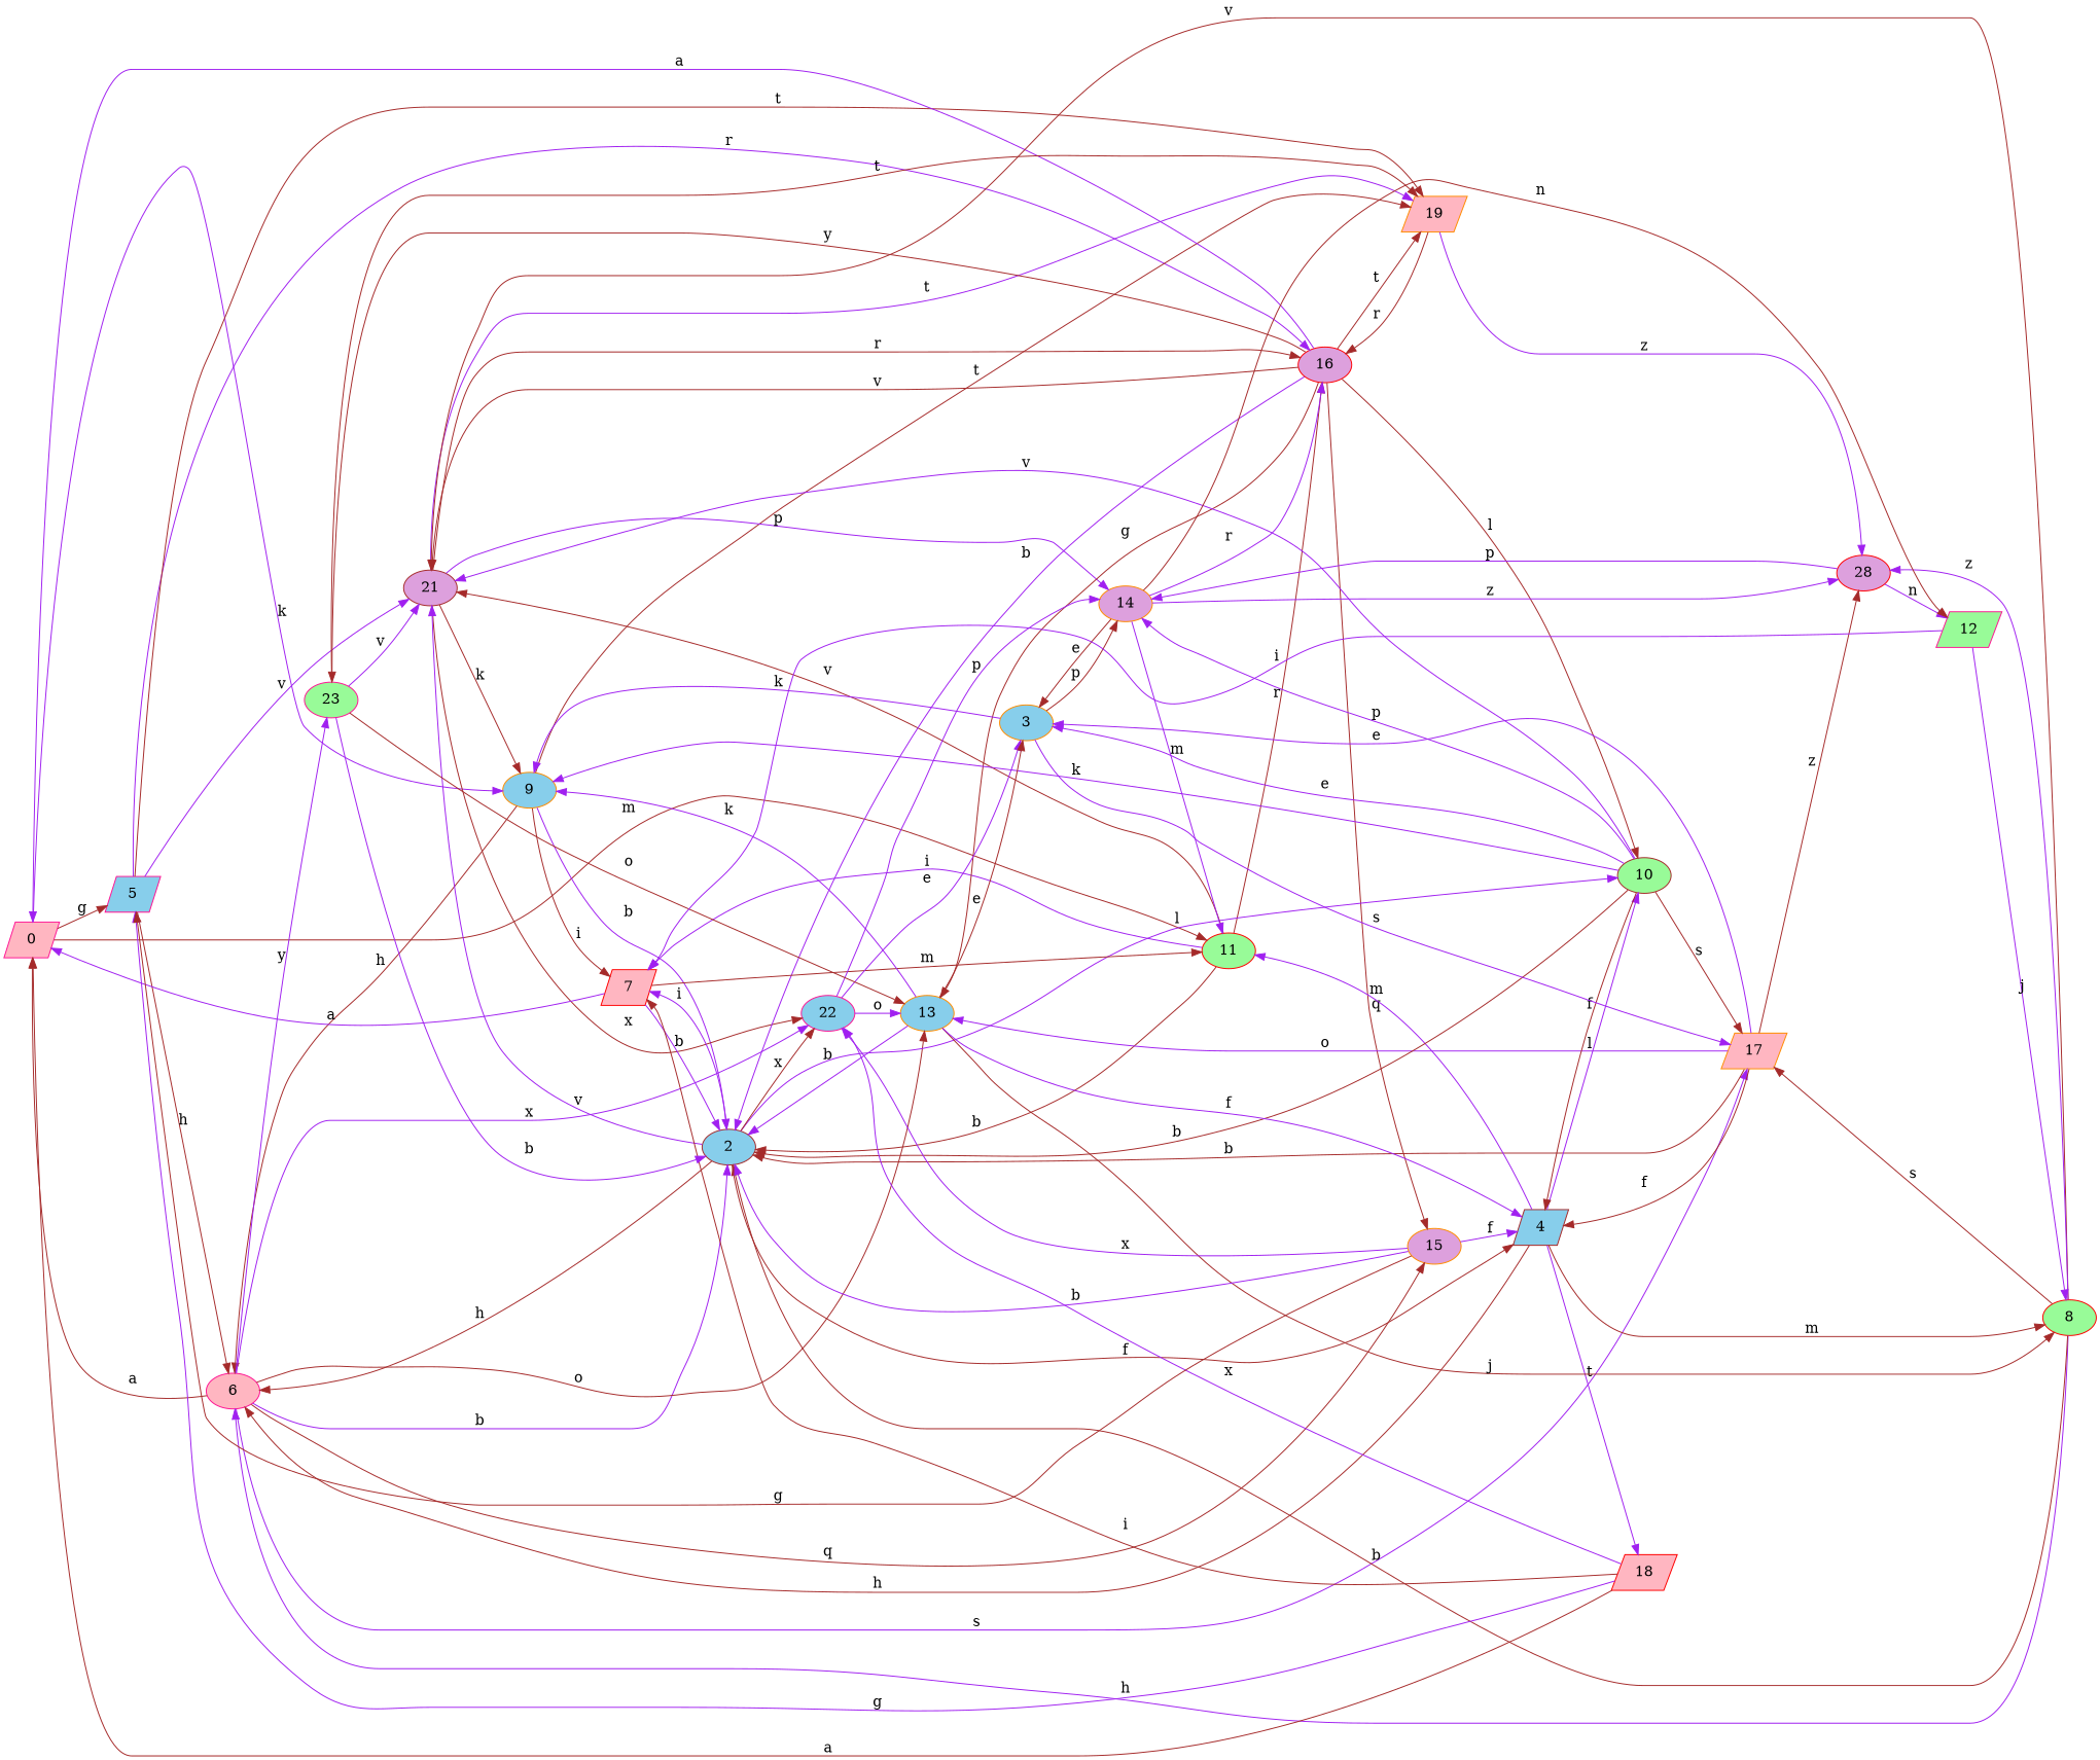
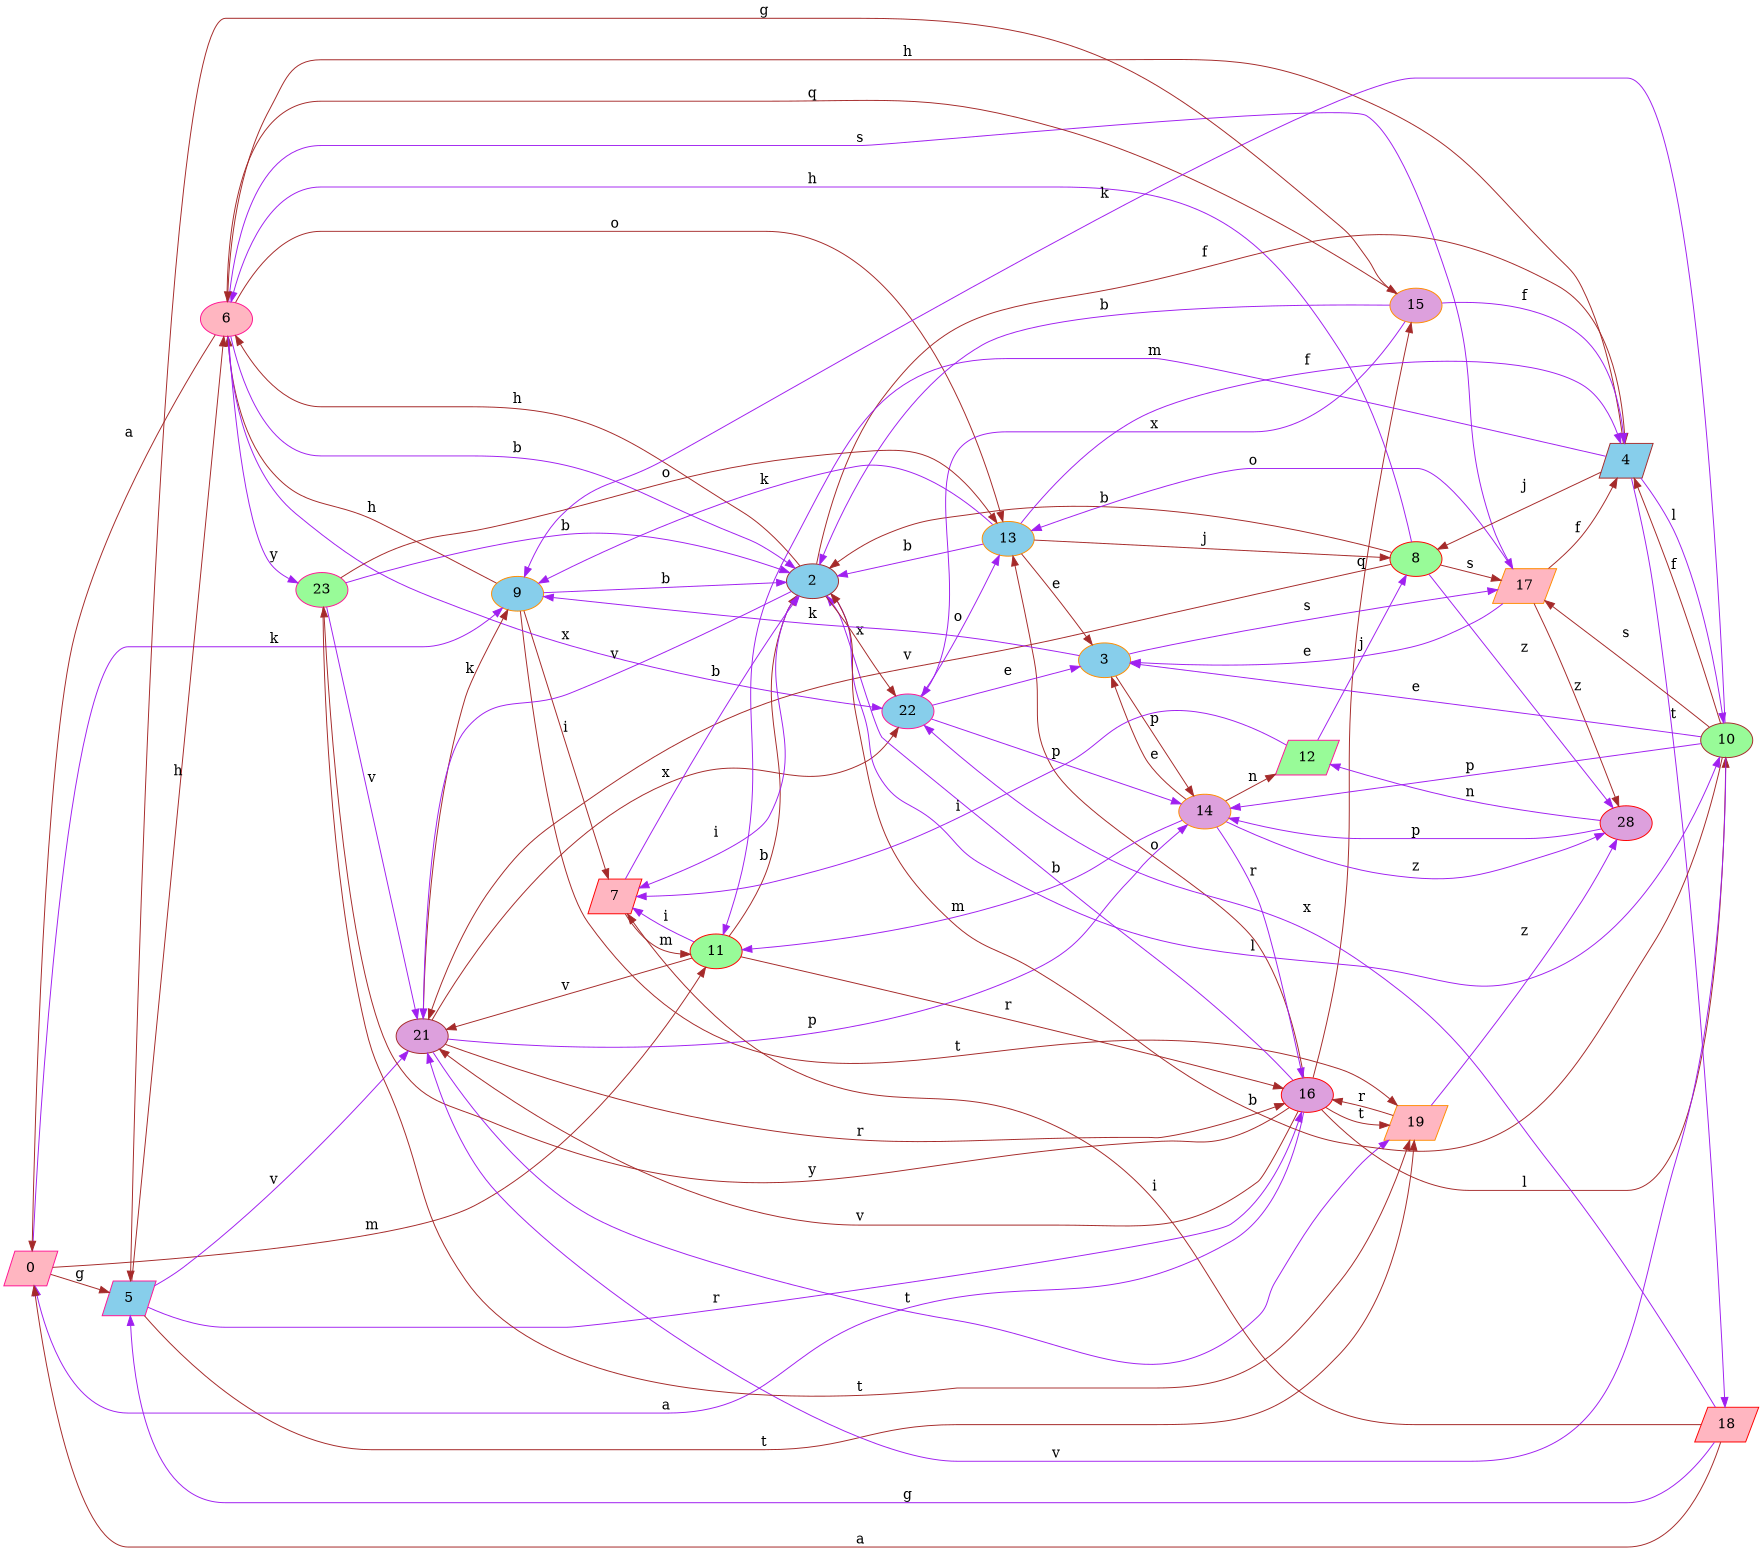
  strict digraph {
    rankdir=LR
    node [color=darkorange fillcolor=skyblue shape=ellipse style=filled]
    edge [color=purple]
    0 [color=deeppink fillcolor=lightpink shape=parallelogram]
    5 [color=deeppink shape=parallelogram]
    9
    11 [color=red fillcolor=palegreen]
    6 [color=deeppink fillcolor=lightpink]
    21 [color=brown fillcolor=plum]
    16 [color=red fillcolor=plum]
    19 [fillcolor=lightpink shape=parallelogram]
    8 [color=red fillcolor=palegreen]
    2 [color=brown]
    17 [fillcolor=lightpink shape=parallelogram]
    28 [color=red fillcolor=plum]
    7 [color=red fillcolor=lightpink shape=parallelogram]
    4 [color=brown shape=parallelogram]
    10 [color=brown fillcolor=palegreen]
    22 [color=deeppink]
    18 [color=red fillcolor=lightpink shape=parallelogram]
    13
    15 [fillcolor=plum]
    23 [color=deeppink fillcolor=palegreen]
    3
    14 [fillcolor=plum]
    12 [color=deeppink fillcolor=palegreen shape=parallelogram]
    0 -> 5 [color=brown label=g]
    0 -> 9 [label=k]
    0 -> 11 [color=brown label=m]
    5 -> 6 [color=brown label=h]
    5 -> 21 [label=v]
    5 -> 16 [label=r]
    5 -> 19 [color=brown label=t]
    9 -> 6 [color=brown label=h]
    9 -> 19 [color=brown label=t]
    9 -> 2 [label=b]
    9 -> 7 [color=brown label=i]
    11 -> 21 [color=brown label=v]
    11 -> 16 [color=brown label=r]
    11 -> 2 [color=brown label=b]
    11 -> 7 [label=i]
    6 -> 0 [color=brown label=a]
    6 -> 2 [label=b]
    6 -> 17 [label=s]
    6 -> 22 [label=x]
    6 -> 13 [color=brown label=o]
    6 -> 15 [color=brown label=q]
    6 -> 23 [label=y]
    21 -> 9 [color=brown label=k]
    21 -> 16 [color=brown label=r]
    21 -> 19 [label=t]
    21 -> 22 [color=brown label=x]
    21 -> 14 [label=p]
    16 -> 0 [label=a]
    16 -> 21 [color=brown label=v]
    16 -> 19 [color=brown label=t]
    16 -> 2 [label=b]
    16 -> 10 [color=brown label=l]
-   16 -> 13 [color=brown label=g]
+   16 -> 13 [color=brown label=o]
    16 -> 15 [color=brown label=q]
    16 -> 23 [color=brown label=y]
    19 -> 16 [color=brown label=r]
    19 -> 28 [label=z]
    8 -> 6 [label=h]
    8 -> 21 [color=brown label=v]
    8 -> 2 [color=brown label=b]
    8 -> 17 [color=brown label=s]
    8 -> 28 [label=z]
    2 -> 6 [color=brown label=h]
    2 -> 21 [label=v]
    2 -> 7 [label=i]
    2 -> 4 [color=brown label=f]
    2 -> 10 [label=l]
    2 -> 22 [color=brown label=x]
-   17 -> 2 [color=brown label=b]
    17 -> 28 [color=brown label=z]
    17 -> 4 [color=brown label=f]
    17 -> 13 [label=o]
    17 -> 3 [label=e]
    28 -> 14 [label=p]
    28 -> 12 [label=n]
-   7 -> 0 [label=a]
    7 -> 11 [color=brown label=m]
    7 -> 2 [label=b]
    4 -> 11 [label=m]
    4 -> 6 [color=brown label=h]
-   4 -> 8 [color=brown label=m]
+   4 -> 8 [color=brown label=j]
    4 -> 10 [label=l]
    4 -> 18 [label=t]
    10 -> 9 [label=k]
    10 -> 21 [label=v]
    10 -> 2 [color=brown label=b]
    10 -> 17 [color=brown label=s]
    10 -> 4 [color=brown label=f]
    10 -> 3 [label=e]
    10 -> 14 [label=p]
    22 -> 13 [label=o]
    22 -> 3 [label=e]
    22 -> 14 [label=p]
    18 -> 0 [color=brown label=a]
    18 -> 5 [label=g]
    18 -> 7 [color=brown label=i]
    18 -> 22 [label=x]
    13 -> 9 [label=k]
    13 -> 8 [color=brown label=j]
    13 -> 2 [label=b]
    13 -> 4 [label=f]
    13 -> 3 [color=brown label=e]
    15 -> 5 [color=brown label=g]
    15 -> 2 [label=b]
    15 -> 4 [label=f]
    15 -> 22 [label=x]
    23 -> 21 [label=v]
    23 -> 19 [color=brown label=t]
    23 -> 2 [label=b]
    23 -> 13 [color=brown label=o]
    3 -> 9 [label=k]
    3 -> 17 [label=s]
    3 -> 14 [color=brown label=p]
    14 -> 11 [label=m]
    14 -> 16 [label=r]
    14 -> 28 [label=z]
    14 -> 3 [color=brown label=e]
    14 -> 12 [color=brown label=n]
    12 -> 8 [label=j]
    12 -> 7 [label=i]
  }
